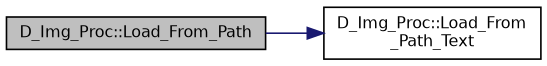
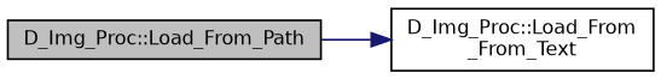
  digraph {
    rankdir=LR
    node [color=black fontname=Helvetica fontsize=10 shape=record style=filled]
    n1 [fillcolor=grey75 fontcolor=black height=0.2 label="D_Img_Proc::Load_From_Path" width=0.4]
-   n2 [fillcolor=white height=0.2 label="D_Img_Proc::Load_From\l_Path_Text" width=0.4]
+   n2 [fillcolor=white height=0.2 label="D_Img_Proc::Load_From\l_From_Text" width=0.4]
    n1 -> n2 [color=midnightblue fontname=Helvetica fontsize=10 labelfontname=Helvetica labelfontsize=10 style=solid]
  }
